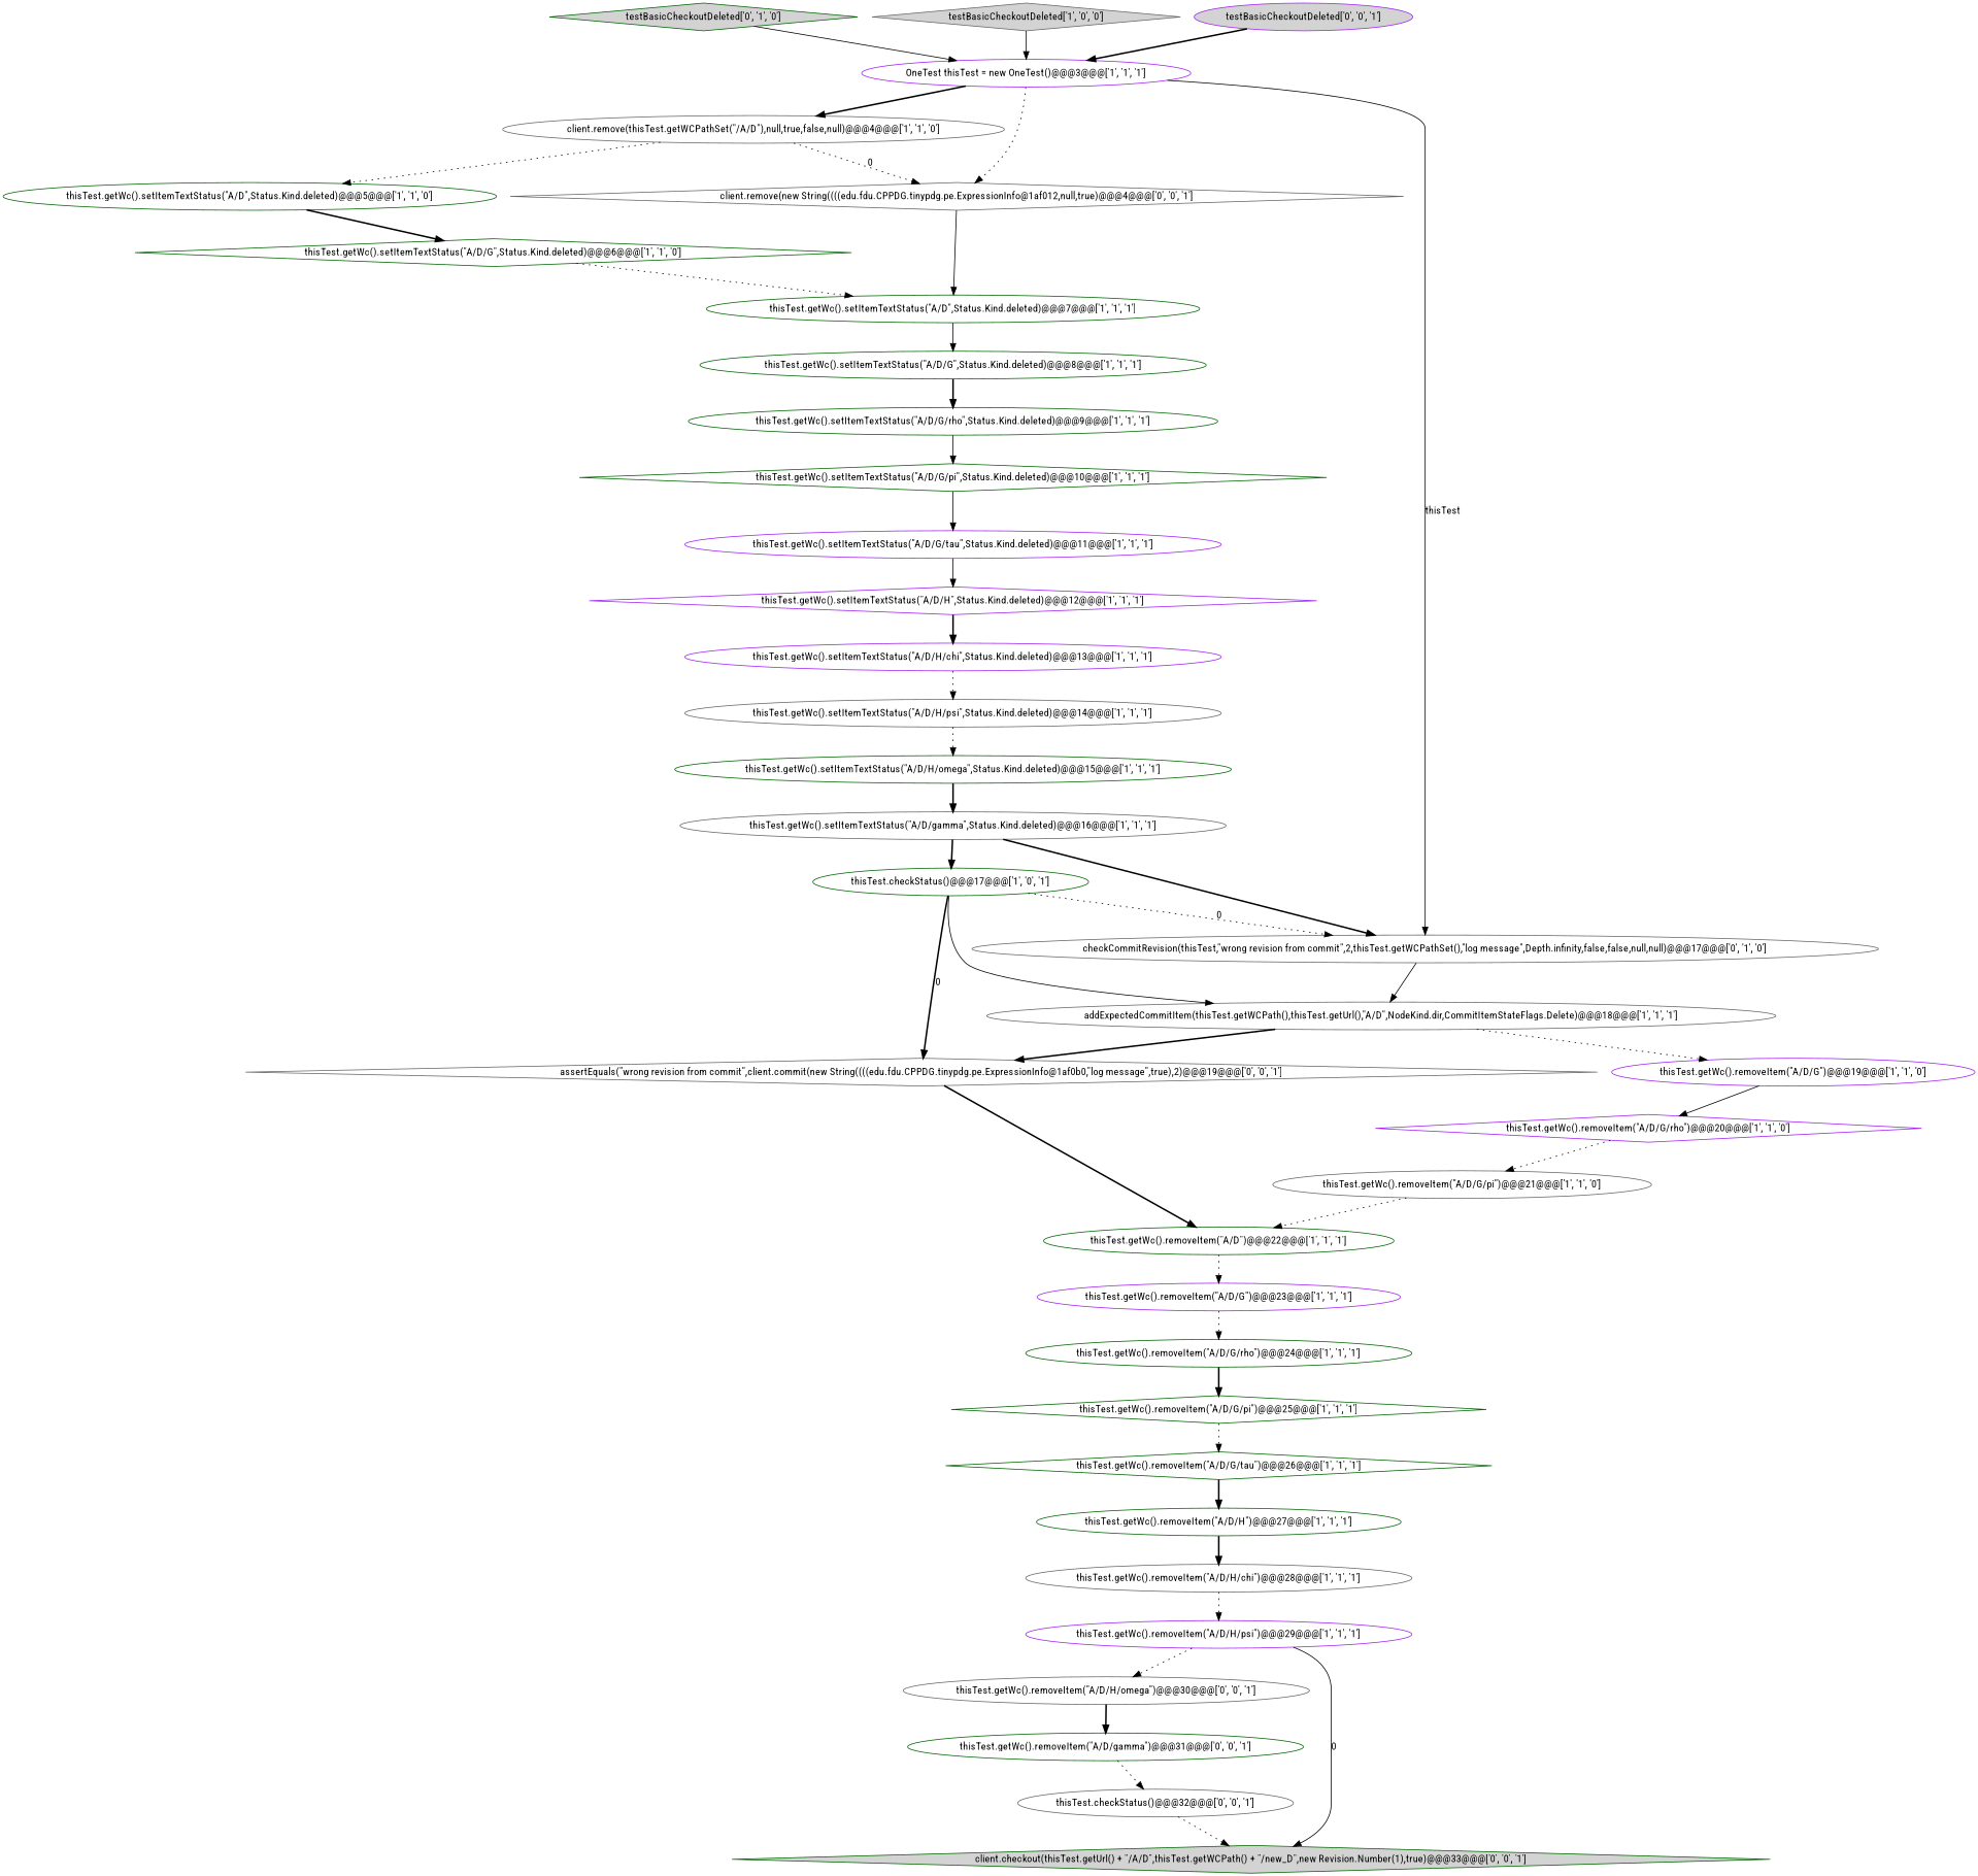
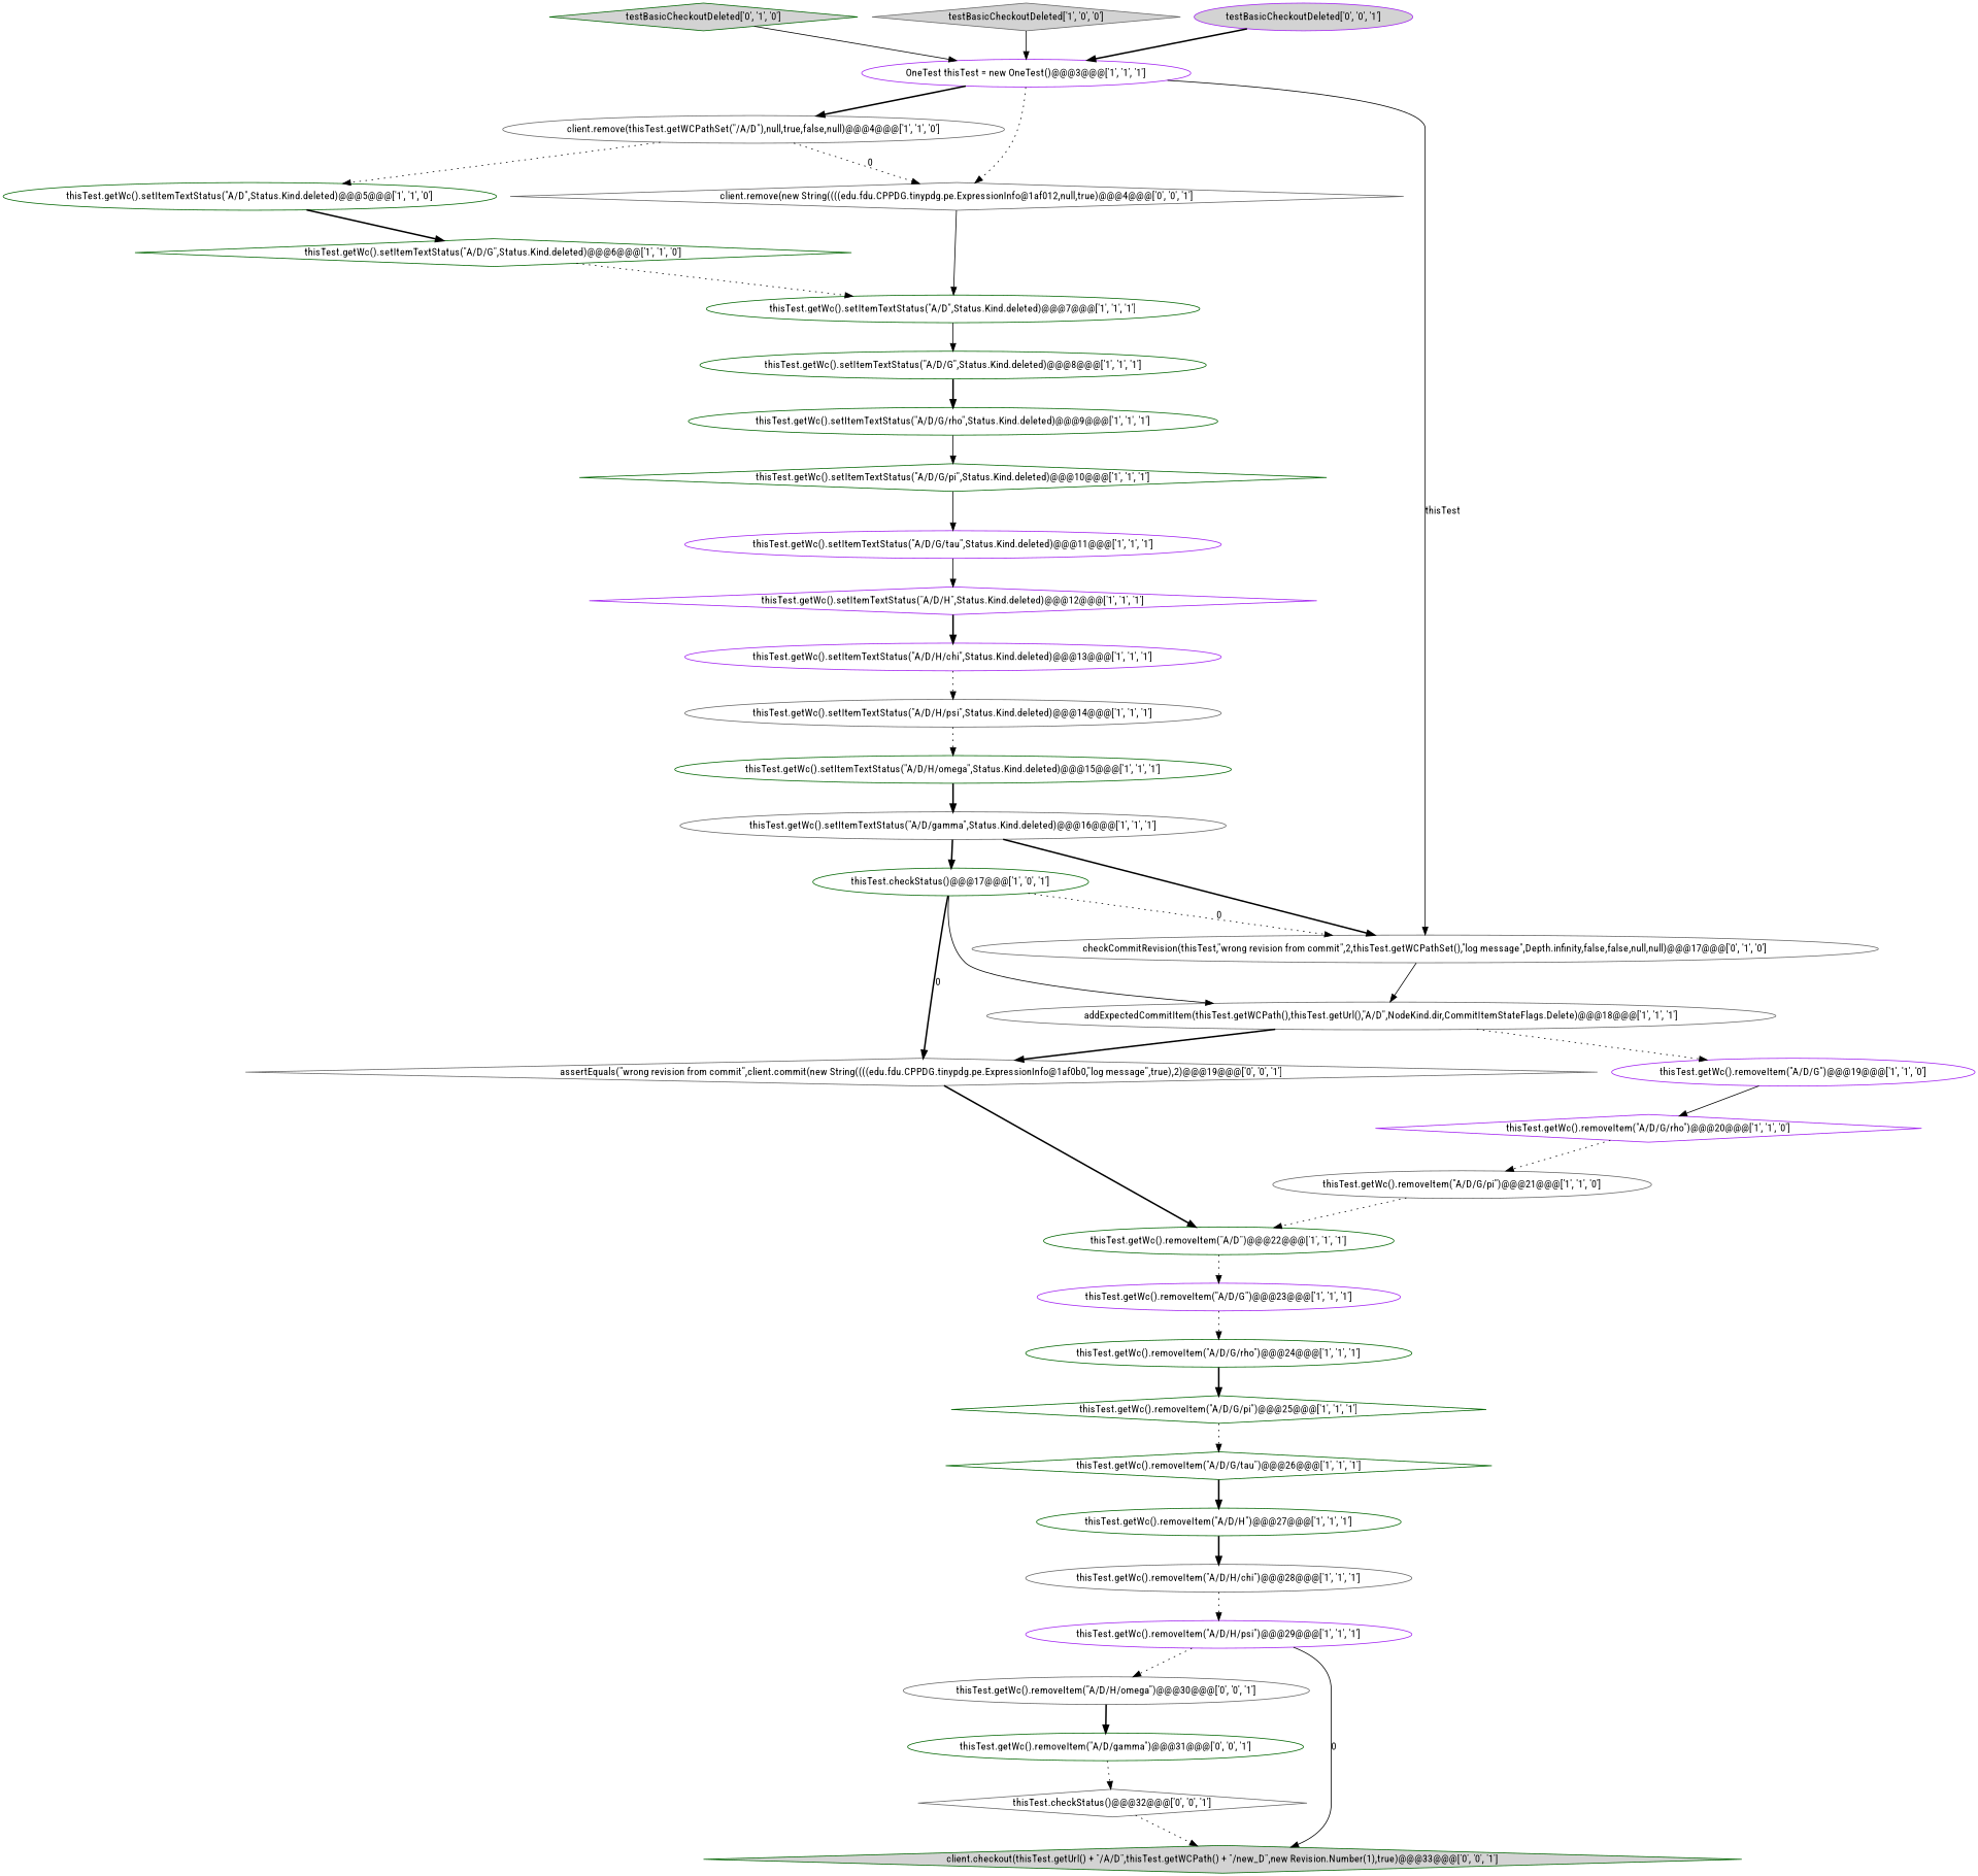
  digraph {
    fontname="Roboto Condensed"
    node [color=darkgreen fillcolor=white fontname="Roboto Condensed" shape=ellipse style=filled]
    edge [fontname="Roboto Condensed" style=dotted]
    n1 [label="thisTest.getWc().setItemTextStatus(\"A/D\",Status.Kind.deleted)@@@5@@@['1', '1', '0']"]
    n2 [label="thisTest.getWc().setItemTextStatus(\"A/D/G\",Status.Kind.deleted)@@@6@@@['1', '1', '0']" shape=diamond]
    n3 [label="thisTest.getWc().setItemTextStatus(\"A/D\",Status.Kind.deleted)@@@7@@@['1', '1', '1']"]
    n4 [color=gray40 label="thisTest.getWc().setItemTextStatus(\"A/D/H/psi\",Status.Kind.deleted)@@@14@@@['1', '1', '1']"]
    n5 [label="thisTest.getWc().setItemTextStatus(\"A/D/H/omega\",Status.Kind.deleted)@@@15@@@['1', '1', '1']"]
    n6 [color=gray40 label="thisTest.getWc().setItemTextStatus(\"A/D/gamma\",Status.Kind.deleted)@@@16@@@['1', '1', '1']"]
    n7 [label="thisTest.getWc().setItemTextStatus(\"A/D/G\",Status.Kind.deleted)@@@8@@@['1', '1', '1']"]
    n8 [label="thisTest.getWc().setItemTextStatus(\"A/D/G/rho\",Status.Kind.deleted)@@@9@@@['1', '1', '1']"]
    n9 [color=purple label="thisTest.getWc().removeItem(\"A/D/G\")@@@19@@@['1', '1', '0']"]
    n10 [color=purple label="thisTest.getWc().removeItem(\"A/D/G/rho\")@@@20@@@['1', '1', '0']" shape=diamond]
    n11 [color=gray40 label="thisTest.getWc().removeItem(\"A/D/G/pi\")@@@21@@@['1', '1', '0']"]
    n12 [color=purple label="thisTest.getWc().setItemTextStatus(\"A/D/G/tau\",Status.Kind.deleted)@@@11@@@['1', '1', '1']"]
    n13 [color=purple label="thisTest.getWc().setItemTextStatus(\"A/D/H\",Status.Kind.deleted)@@@12@@@['1', '1', '1']" shape=diamond]
    n14 [color=purple label="thisTest.getWc().setItemTextStatus(\"A/D/H/chi\",Status.Kind.deleted)@@@13@@@['1', '1', '1']"]
-   n15 [color=gray40 label="thisTest.checkStatus()@@@32@@@['0', '0', '1']"]
+   n15 [color=gray40 label="thisTest.checkStatus()@@@32@@@['0', '0', '1']" shape=diamond]
    n16 [fillcolor=lightgray label="client.checkout(thisTest.getUrl() + \"/A/D\",thisTest.getWCPath() + \"/new_D\",new Revision.Number(1),true)@@@33@@@['0', '0', '1']" shape=diamond]
    n17 [label="thisTest.getWc().removeItem(\"A/D\")@@@22@@@['1', '1', '1']"]
    n18 [color=gray40 label="addExpectedCommitItem(thisTest.getWCPath(),thisTest.getUrl(),\"A/D\",NodeKind.dir,CommitItemStateFlags.Delete)@@@18@@@['1', '1', '1']"]
    n19 [color=gray40 label="assertEquals(\"wrong revision from commit\",client.commit(new String((((edu.fdu.CPPDG.tinypdg.pe.ExpressionInfo@1af0b0,\"log message\",true),2)@@@19@@@['0', '0', '1']" shape=diamond]
    n20 [label="thisTest.getWc().removeItem(\"A/D/gamma\")@@@31@@@['0', '0', '1']"]
    n21 [color=purple label="thisTest.getWc().removeItem(\"A/D/G\")@@@23@@@['1', '1', '1']"]
    n22 [label="thisTest.getWc().removeItem(\"A/D/G/rho\")@@@24@@@['1', '1', '1']"]
    n23 [label="thisTest.getWc().removeItem(\"A/D/G/pi\")@@@25@@@['1', '1', '1']" shape=diamond]
    n24 [color=gray40 label="thisTest.getWc().removeItem(\"A/D/H/chi\")@@@28@@@['1', '1', '1']"]
    n25 [color=purple label="thisTest.getWc().removeItem(\"A/D/H/psi\")@@@29@@@['1', '1', '1']"]
    n26 [color=gray40 label="thisTest.getWc().removeItem(\"A/D/H/omega\")@@@30@@@['0', '0', '1']"]
    n27 [label="thisTest.getWc().removeItem(\"A/D/G/tau\")@@@26@@@['1', '1', '1']" shape=diamond]
    n28 [fillcolor=lightgray label="testBasicCheckoutDeleted['0', '1', '0']" shape=diamond]
    n29 [color=purple label="OneTest thisTest = new OneTest()@@@3@@@['1', '1', '1']"]
    n30 [color=gray40 label="client.remove(thisTest.getWCPathSet(\"/A/D\"),null,true,false,null)@@@4@@@['1', '1', '0']"]
    n31 [color=gray40 label="checkCommitRevision(thisTest,\"wrong revision from commit\",2,thisTest.getWCPathSet(),\"log message\",Depth.infinity,false,false,null,null)@@@17@@@['0', '1', '0']"]
    n32 [color=gray40 label="client.remove(new String((((edu.fdu.CPPDG.tinypdg.pe.ExpressionInfo@1af012,null,true)@@@4@@@['0', '0', '1']" shape=diamond]
    n33 [label="thisTest.getWc().removeItem(\"A/D/H\")@@@27@@@['1', '1', '1']"]
    n34 [label="thisTest.checkStatus()@@@17@@@['1', '0', '1']"]
    n35 [label="thisTest.getWc().setItemTextStatus(\"A/D/G/pi\",Status.Kind.deleted)@@@10@@@['1', '1', '1']" shape=diamond]
    n36 [color=gray40 fillcolor=lightgray label="testBasicCheckoutDeleted['1', '0', '0']" shape=diamond]
    n37 [color=purple fillcolor=lightgray label="testBasicCheckoutDeleted['0', '0', '1']"]
    n1 -> n2 [style=bold]
    n2 -> n3
    n3 -> n7 [style=solid]
    n4 -> n5
    n5 -> n6 [style=bold]
    n6 -> n31 [style=bold]
    n6 -> n34 [style=bold]
    n7 -> n8 [style=bold]
    n8 -> n35 [style=solid]
    n9 -> n10 [style=solid]
    n10 -> n11
    n11 -> n17
    n12 -> n13 [style=solid]
    n13 -> n14 [style=bold]
    n14 -> n4
    n15 -> n16
    n17 -> n21
    n18 -> n9
    n18 -> n19 [style=bold]
    n19 -> n17 [style=bold]
    n20 -> n15
    n21 -> n22
    n22 -> n23 [style=bold]
    n23 -> n27
    n24 -> n25
    n25 -> n16 [label=0 style=solid]
    n25 -> n26
    n26 -> n20 [style=bold]
    n27 -> n33 [style=bold]
    n28 -> n29 [style=solid]
    n29 -> n30 [style=bold]
    n29 -> n31 [label=thisTest style=solid]
    n29 -> n32
    n30 -> n1
    n30 -> n32 [label=0]
    n31 -> n18 [style=solid]
    n32 -> n3 [style=solid]
    n33 -> n24 [style=bold]
    n34 -> n18 [style=solid]
    n34 -> n19 [label=0 style=bold]
    n34 -> n31 [label=0]
    n35 -> n12 [style=solid]
    n36 -> n29 [style=solid]
    n37 -> n29 [style=bold]
  }
